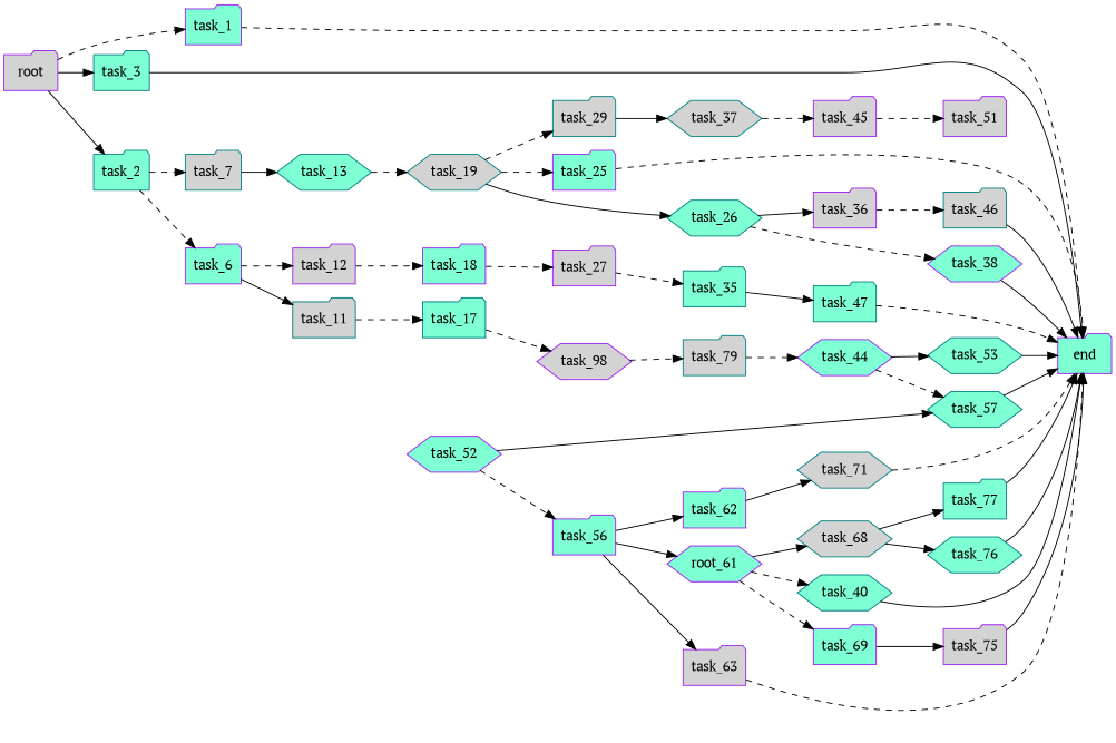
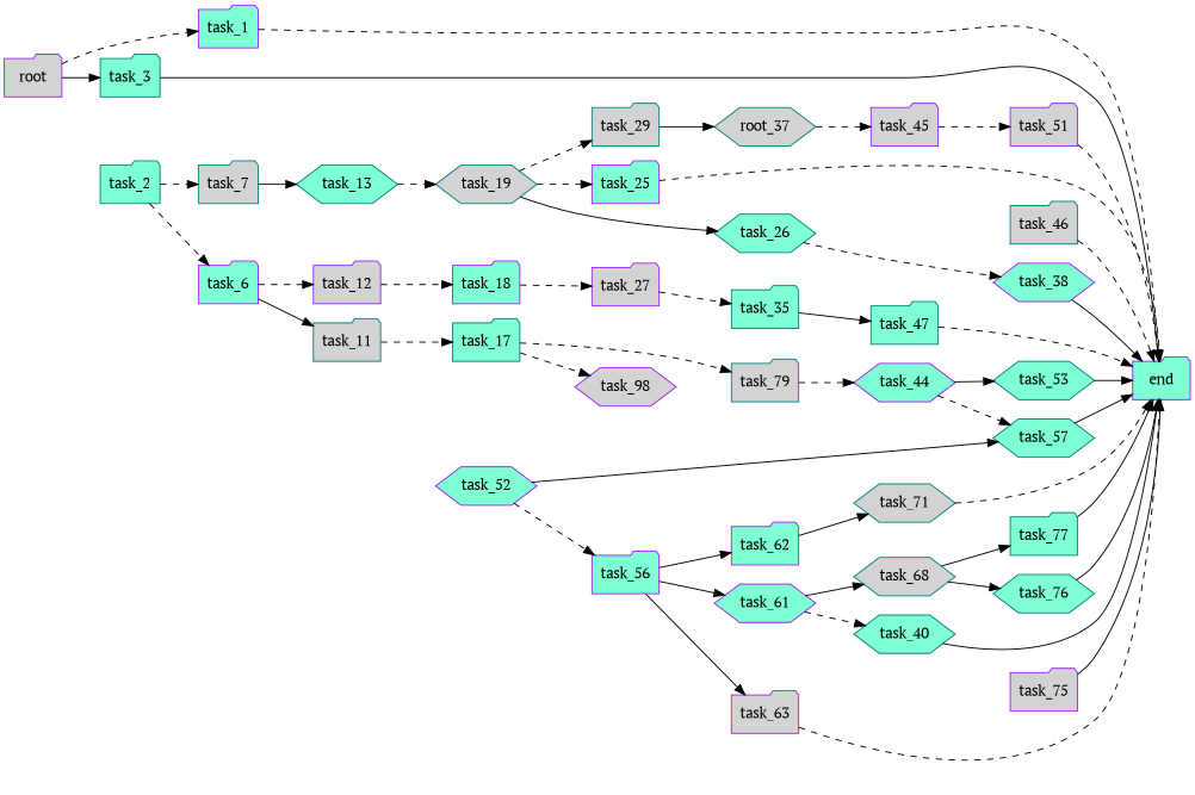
  digraph {
    fontname="PT Serif"
    rankdir=LR
    node [color=purple fillcolor=aquamarine fontname="PT Serif" shape=folder style=filled]
    edge [fontname="PT Serif" style=dashed]
    root [fillcolor=lightgrey]
    task_1
    task_2 [color=teal]
    task_3 [color=teal]
    end
    task_6
    task_7 [color=teal fillcolor=lightgrey]
    task_11 [color=teal fillcolor=lightgrey]
    task_12 [fillcolor=lightgrey]
    task_13 [color=teal shape=hexagon]
    task_17 [color=teal]
    task_18
    task_19 [color=teal fillcolor=lightgrey shape=hexagon]
    n14 [fillcolor=lightgrey label=task_98 shape=hexagon]
    task_27 [fillcolor=lightgrey]
    task_25
    task_26 [color=teal shape=hexagon]
    task_29 [color=teal fillcolor=lightgrey]
    n19 [color=teal fillcolor=lightgrey label=task_79]
    task_35 [color=teal]
-   task_36 [fillcolor=lightgrey]
    task_38 [shape=hexagon]
-   task_37 [color=teal fillcolor=lightgrey shape=hexagon]
+   task_37 [color=teal fillcolor=lightgrey shape=hexagon label=root_37]
    task_44 [shape=hexagon]
    task_47 [color=teal]
    task_46 [color=teal fillcolor=lightgrey]
    task_45 [fillcolor=lightgrey]
    task_53 [color=teal shape=hexagon]
    task_57 [color=teal shape=hexagon]
    task_51 [fillcolor=lightgrey]
    task_52 [shape=hexagon]
    task_56
-   task_61 [shape=hexagon label=root_61]
+   task_61 [shape=hexagon]
    task_62
    task_63 [fillcolor=lightgrey]
    task_68 [color=teal fillcolor=lightgrey shape=hexagon]
-   task_69
    n38 [color=teal label=task_40 shape=hexagon]
    task_71 [color=teal fillcolor=lightgrey shape=hexagon]
    task_76 [color=teal shape=hexagon]
    task_77 [color=teal]
    task_75 [fillcolor=lightgrey]
    root -> task_1
-   root -> task_2 [style=solid]
    root -> task_3 [style=solid]
    task_1 -> end
    task_2 -> task_6
    task_2 -> task_7
    task_3 -> end [style=solid]
    task_6 -> task_11 [style=solid]
    task_6 -> task_12
    task_7 -> task_13 [style=solid]
    task_11 -> task_17
    task_12 -> task_18
    task_13 -> task_19
    task_17 -> n14
    task_18 -> task_27
    task_19 -> task_25
    task_19 -> task_26 [style=solid]
    task_19 -> task_29
-   n14 -> n19
+   task_17 -> n19
    task_27 -> task_35
    task_25 -> end
-   task_26 -> task_36 [style=solid]
    task_26 -> task_38
    task_29 -> task_37 [style=solid]
    n19 -> task_44
    task_35 -> task_47 [style=solid]
-   task_36 -> task_46
    task_38 -> end [style=solid]
    task_37 -> task_45
    task_44 -> task_53 [style=solid]
    task_44 -> task_57
    task_47 -> end
-   task_46 -> end [style=solid]
+   task_46 -> end
    task_45 -> task_51
    task_53 -> end [style=solid]
    task_57 -> end [style=solid]
+   task_51 -> end
    task_52 -> task_57 [style=solid]
    task_52 -> task_56
    task_56 -> task_61 [style=solid]
    task_56 -> task_62 [style=solid]
    task_56 -> task_63 [style=solid]
    task_61 -> task_68 [style=solid]
-   task_61 -> task_69
    task_61 -> n38
    task_62 -> task_71 [style=solid]
    task_63 -> end
    task_68 -> task_76 [style=solid]
    task_68 -> task_77 [style=solid]
-   task_69 -> task_75 [style=solid]
    n38 -> end [style=solid]
    task_71 -> end
    task_76 -> end [style=solid]
    task_77 -> end [style=solid]
    task_75 -> end [style=solid]
  }
